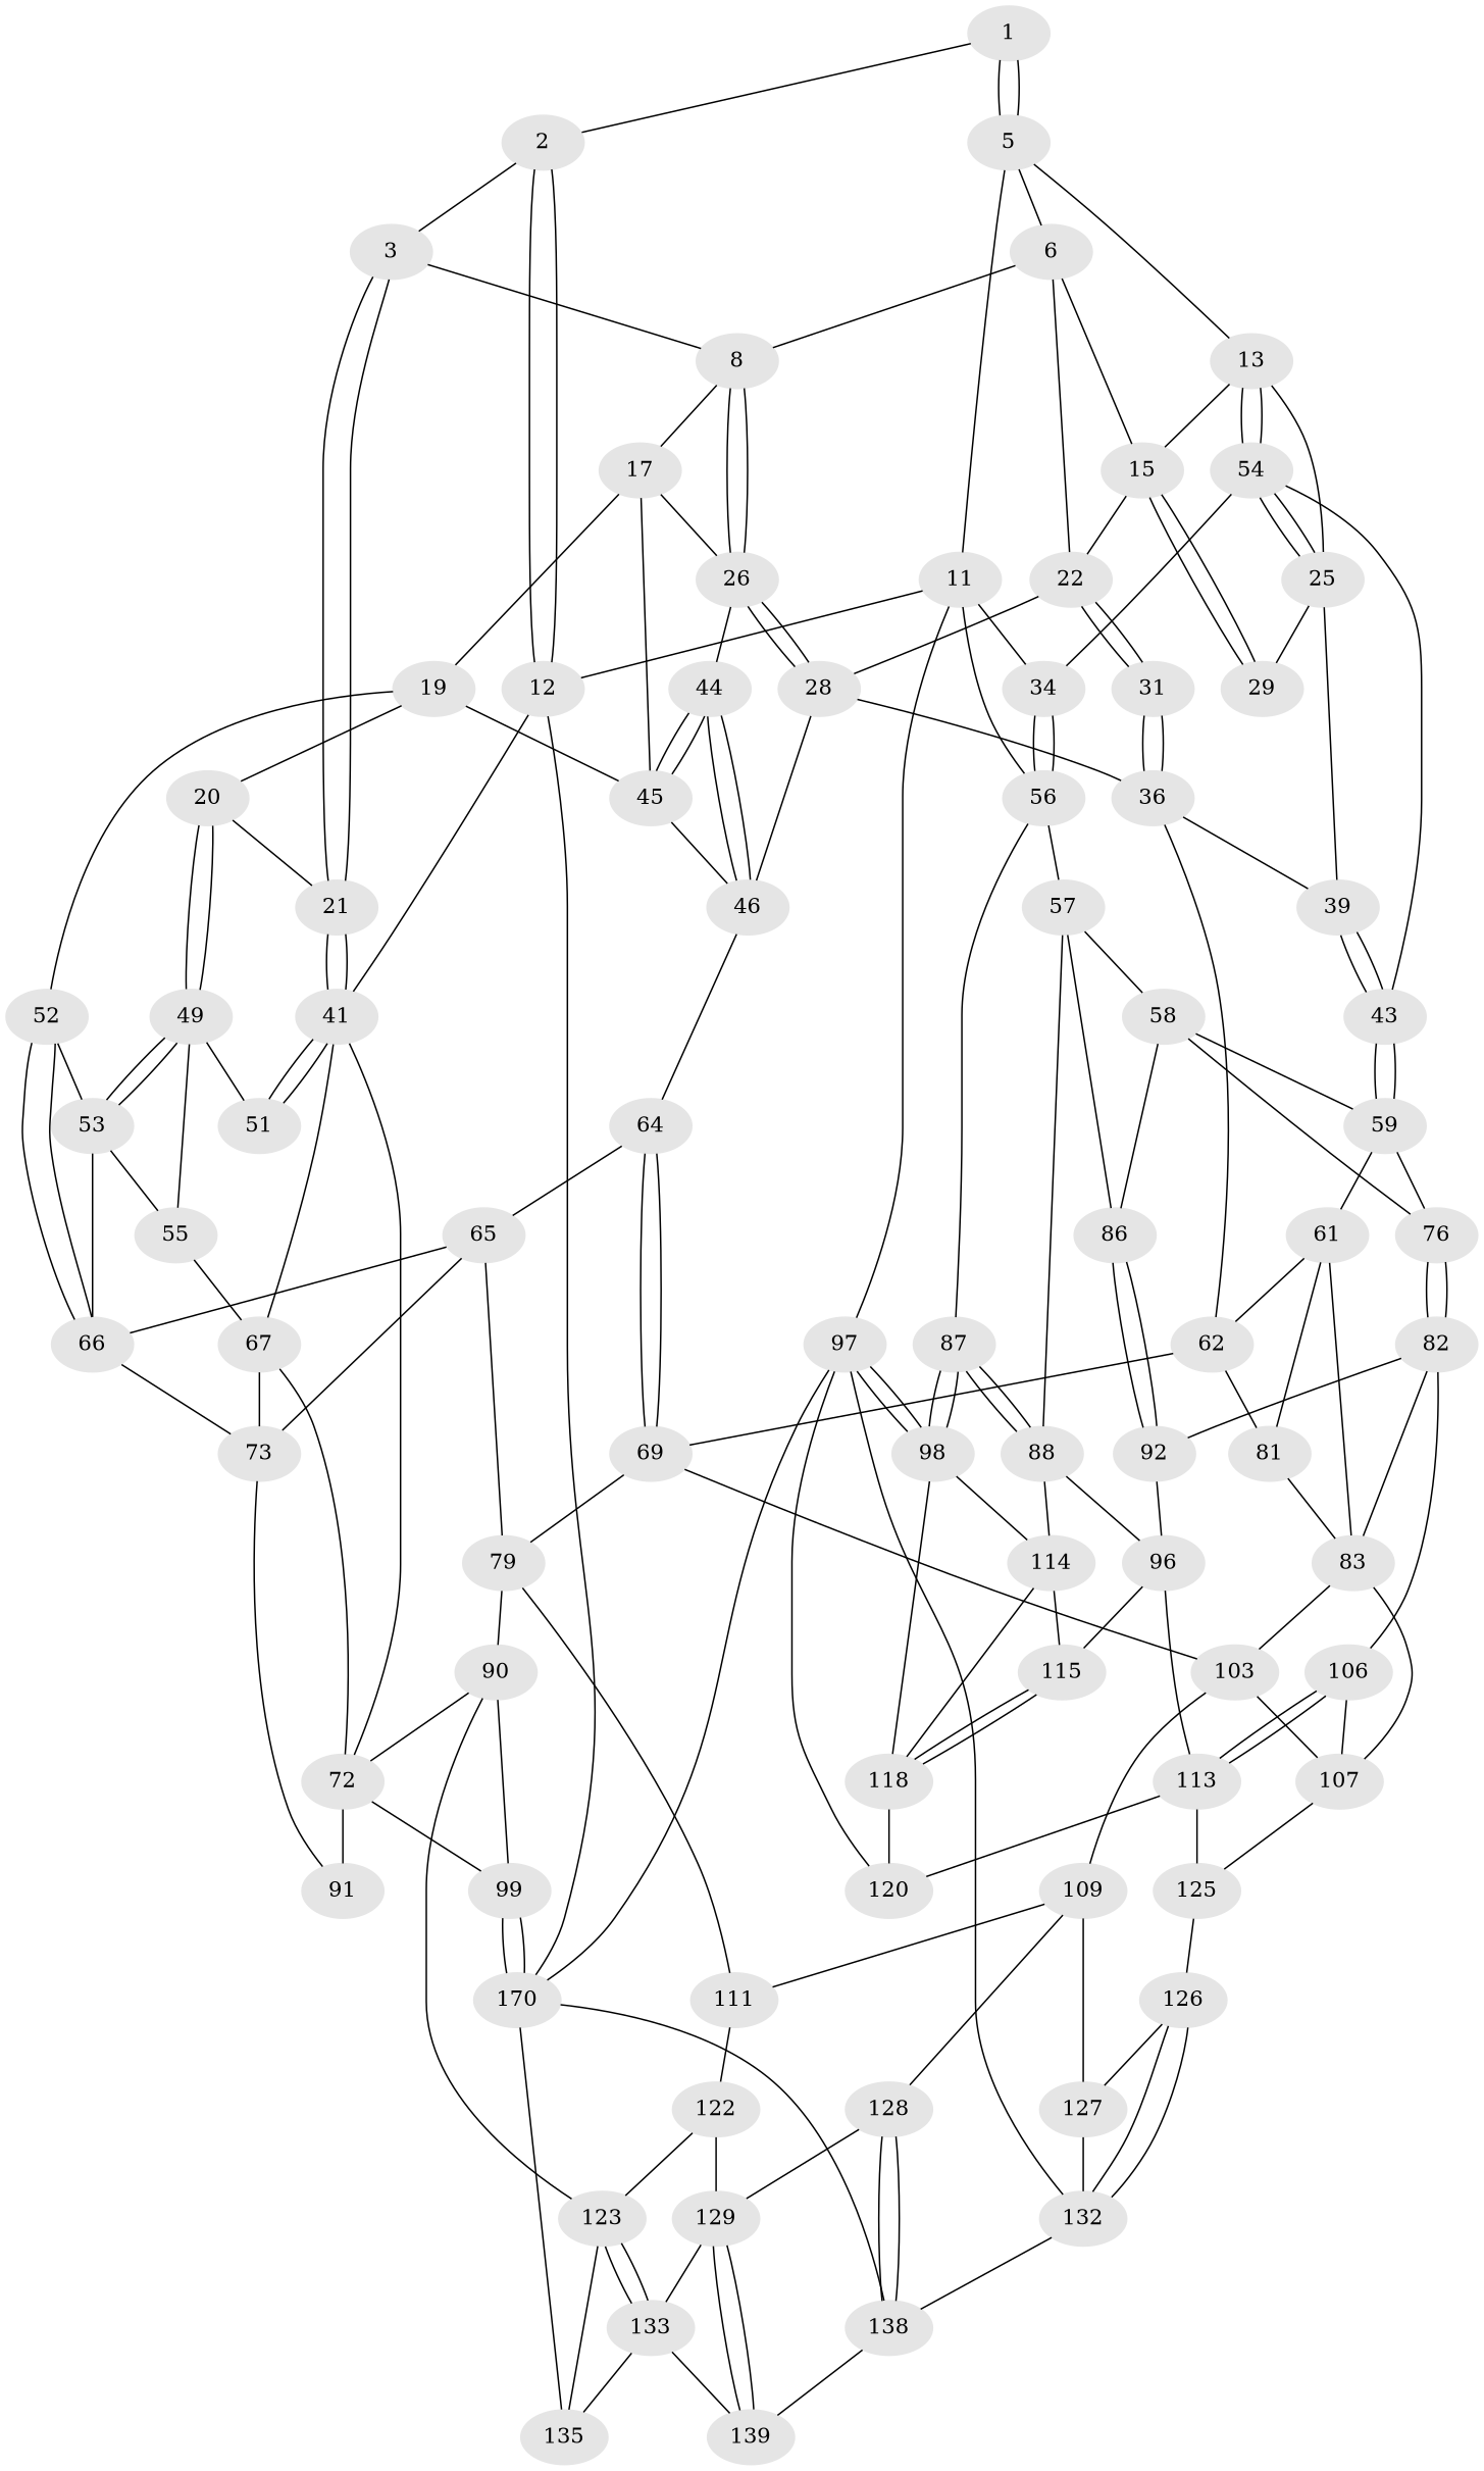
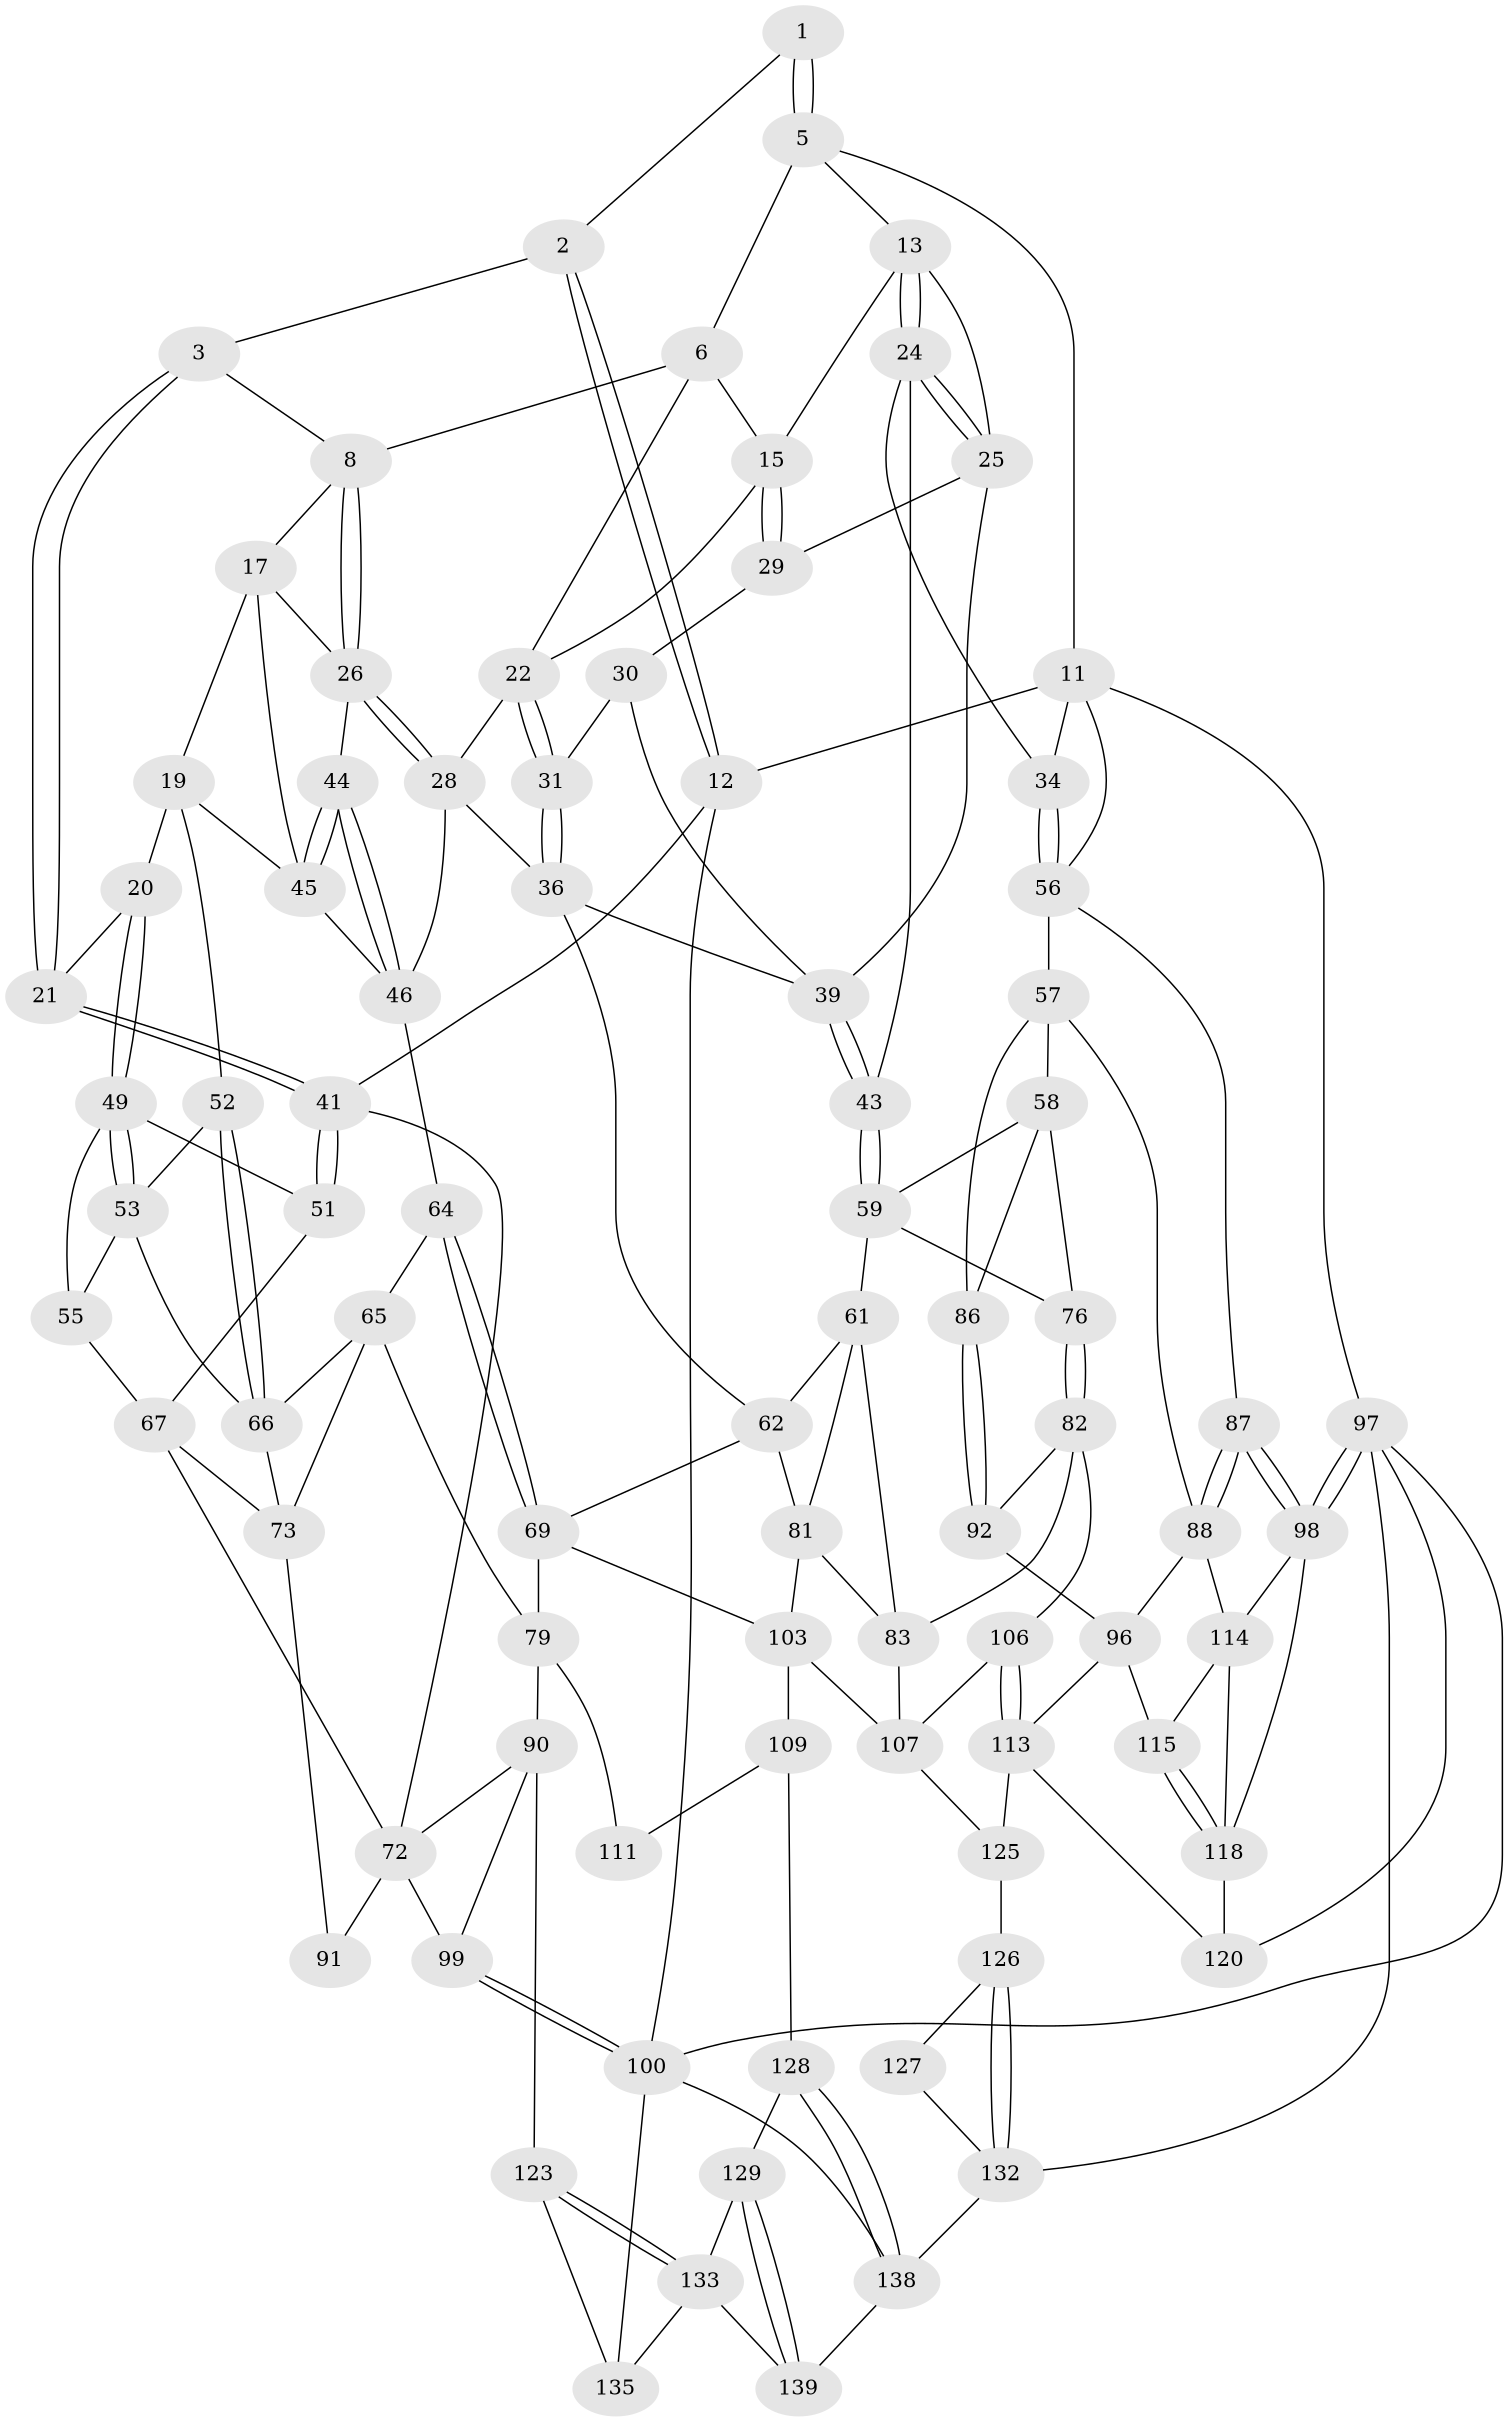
  graph {
    node [color=gray90 style=filled]
    1
    2
    5 [super="+10"]
    3 [super="+4"]
    12
    6 [super="+7"]
    11 [super="+33"]
    13 [super="+14"]
    8 [super="+9"]
    21
    41 [super="+42"]
-   100 [super="+136" label=170]
+   100 [super="+136"]
    17 [super="+18"]
    26 [super="+27"]
    15 [super="+16"]
    22 [super="+23"]
    34
    56 [super="+84"]
    97 [super="+131"]
-   24 [super="+35" label=54]
+   24 [super="+35"]
    25 [super="+32"]
    29
    28 [super="+38"]
    31
    19 [super="+48"]
    45 [super="+47"]
    44
    57 [super="+85"]
    87
    98 [super="+116"]
    120
    132 [super="+137"]
    51
    72 [super="+94"]
    135
    138 [super="+140"]
    43
    39 [super="+40"]
+   30
    20
    52
    46 [super="+63"]
    49 [super="+50"]
    53 [super="+54"]
    66 [super="+70"]
    55
    36 [super="+37"]
    59 [super="+60"]
    62 [super="+68"]
    64
    81 [super="+102"]
    69 [super="+78"]
    67 [super="+71"]
    91
    99
    76
    61 [super="+80"]
    65 [super="+77"]
    73 [super="+74"]
    58 [super="+75"]
    86
    88 [super="+95"]
    92
    96 [super="+112"]
    114 [super="+117"]
    82 [super="+93"]
    83 [super="+101"]
    103 [super="+104"]
    107 [super="+108"]
    79 [super="+89"]
    90 [super="+105"]
    111
    109 [super="+110"]
    106
    123 [super="+124"]
-   122
    113 [super="+121"]
    125
    118 [super="+119"]
    115
    133 [super="+134"]
    139
    127
    128
    126
    129 [super="+130"]
    1 -- 2
    1 -- 5
    1 -- 5
    2 -- 3
    2 -- 12
    2 -- 12
    5 -- 6
    5 -- 11
    5 -- 13
    3 -- 8
    3 -- 21
    3 -- 21
    12 -- 41
    12 -- 100
    6 -- 8
    6 -- 15
    6 -- 22
    11 -- 12
    11 -- 34
    11 -- 56
    11 -- 97
    13 -- 15
    13 -- 24
    13 -- 24
    13 -- 25
    8 -- 17
    8 -- 26
    8 -- 26
    21 -- 41
    21 -- 41
    41 -- 51
    41 -- 51
    41 -- 72
    100 -- 135
    100 -- 138
    17 -- 26
    17 -- 19
    17 -- 45
    26 -- 28
    26 -- 28
    26 -- 44
    15 -- 22
    15 -- 29
    15 -- 29
    22 -- 28
    22 -- 31
    22 -- 31
    34 -- 56
    34 -- 56
    56 -- 57
    56 -- 87
    97 -- 100
    97 -- 98
    97 -- 98
    97 -- 120
    97 -- 132
    24 -- 34
    24 -- 25
    24 -- 25
    24 -- 43
    25 -- 29
    25 -- 39
+   29 -- 30
    28 -- 46
    28 -- 36
    31 -- 36
    31 -- 36
    19 -- 45
    19 -- 20
    19 -- 52
    45 -- 46
    44 -- 45
    44 -- 45
    44 -- 46
    44 -- 46
    57 -- 58
    57 -- 86
    57 -- 88
    87 -- 98
    87 -- 98
    87 -- 88
    87 -- 88
    98 -- 114
    98 -- 118
    132 -- 138
-   41 -- 67
+   51 -- 67
    72 -- 91
    72 -- 99
    138 -- 139
    43 -- 59
    43 -- 59
    39 -- 43
    39 -- 43
+   30 -- 31
+   30 -- 39
    20 -- 21
    20 -- 49
    20 -- 49
    52 -- 53
    52 -- 66
    52 -- 66
    46 -- 64
    49 -- 51
    49 -- 53
    49 -- 53
    49 -- 55
    53 -- 66
    53 -- 55
    66 -- 73
    55 -- 67
    36 -- 39
    36 -- 62
    59 -- 76
    59 -- 61
    62 -- 81
    62 -- 69
    64 -- 69
    64 -- 69
    64 -- 65
    81 -- 83
-   83 -- 103
+   81 -- 103
    69 -- 103
    69 -- 79
    67 -- 72
    67 -- 73
    99 -- 100
    99 -- 100
    76 -- 82
    76 -- 82
    61 -- 62
    61 -- 81
    61 -- 83
    65 -- 66
    65 -- 73
    65 -- 79
    73 -- 91
    58 -- 59
    58 -- 76
    58 -- 86
    86 -- 92
    86 -- 92
    88 -- 96
    88 -- 114
    92 -- 96
    96 -- 113
    96 -- 115
    114 -- 118
    114 -- 115
    82 -- 92
    82 -- 83
    82 -- 106
    83 -- 107
    103 -- 107
    103 -- 109
    107 -- 125
    79 -- 90
    79 -- 111
    90 -- 72
    90 -- 99
    90 -- 123
-   111 -- 122
    109 -- 111
-   109 -- 127
    109 -- 128
    106 -- 107
    106 -- 113
    106 -- 113
    123 -- 135
    123 -- 133
    123 -- 133
-   122 -- 123
-   122 -- 129
    113 -- 120
    113 -- 125
    125 -- 126
    118 -- 120
    115 -- 118
    115 -- 118
    133 -- 135
    133 -- 139
    127 -- 132
    128 -- 138
    128 -- 138
    128 -- 129
    126 -- 132
    126 -- 132
    126 -- 127
    129 -- 133
    129 -- 139
    129 -- 139
  }
